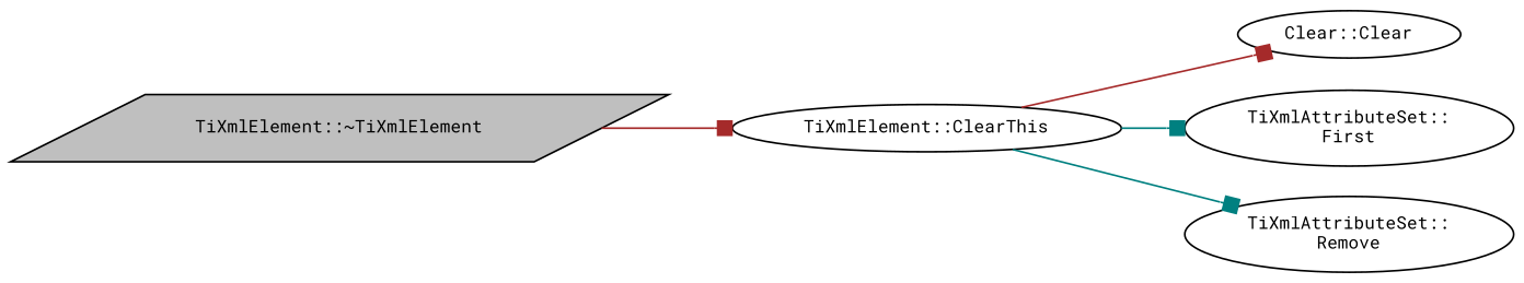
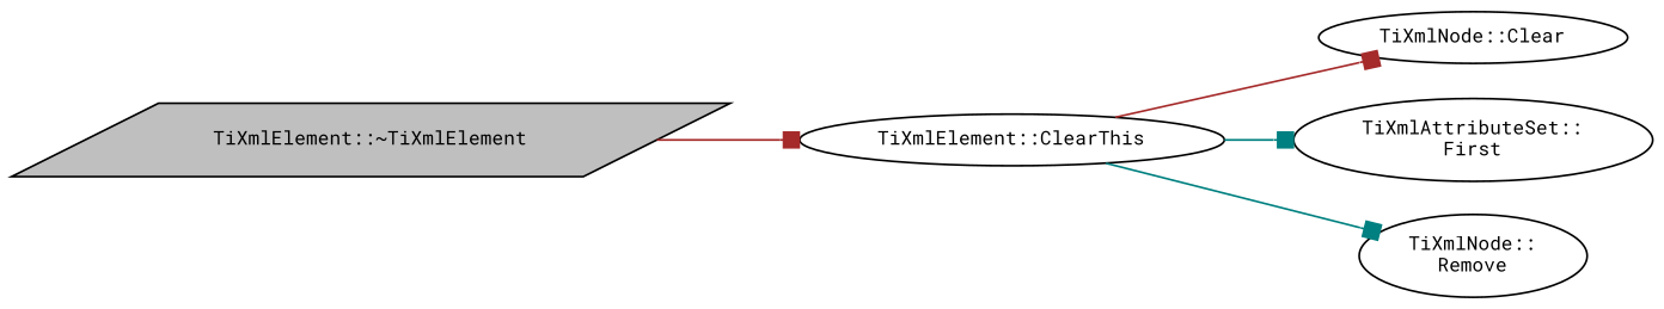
  digraph {
    fontname="Roboto Mono"
    rankdir=LR
    node [color=black fillcolor=white fontname="Roboto Mono" fontsize=10 shape=ellipse style=filled]
    edge [arrowhead=box color=brown fontname="Roboto Mono" fontsize=10 labelfontname=Helvetica labelfontsize=10 style=solid]
    n1 [fillcolor=grey75 fontcolor=black height=0.2 label="TiXmlElement::~TiXmlElement" shape=parallelogram width=0.4]
    n2 [height=0.2 label="TiXmlElement::ClearThis" width=0.4]
-   n3 [height=0.2 label="Clear::Clear" width=0.4]
+   n3 [height=0.2 label="TiXmlNode::Clear" width=0.4]
    n4 [height=0.2 label="TiXmlAttributeSet::\lFirst" width=0.4]
-   n5 [height=0.2 label="TiXmlAttributeSet::\lRemove" width=0.4]
+   n5 [height=0.2 label="TiXmlNode::\lRemove" width=0.4]
    n1 -> n2
    n2 -> n3
    n2 -> n4 [color=teal]
    n2 -> n5 [color=teal]
  }
